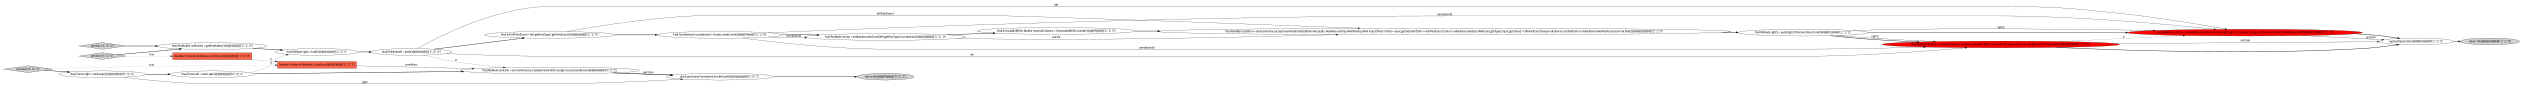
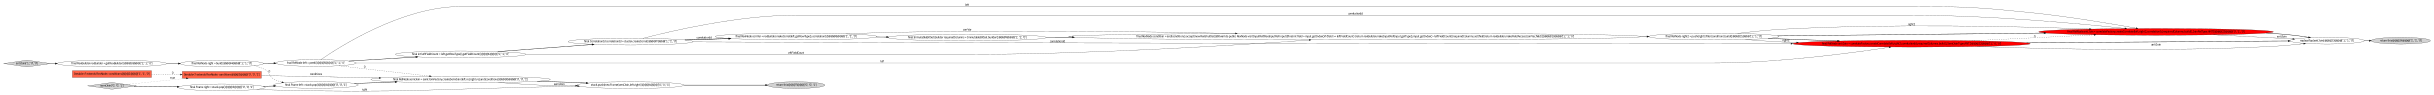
  digraph {
    fontname="IBM Plex Sans"
    rankdir=LR
    node [fillcolor=white fontname="IBM Plex Sans" shape=ellipse style=filled]
    edge [fontname="IBM Plex Sans" style=bold]
    n1 [fillcolor=lightgray label="return this@@@24@@@['1', '1', '0']"]
    n2 [label="final RexNode condition = and(conditions).accept(new RexShuttle(){@Override public RexNode visitInputRef(RexInputRef input){final int field = input.getIndex()if (field >= leftFieldCount) {return rexBuilder.makeInputRef(input.getType(),input.getIndex() - leftFieldCount)}requiredColumns.set(field)return rexBuilder.makeFieldAccess(corrVar,field)}})@@@10@@@['1', '1', '0']"]
    n3 [label="final RelNode right2 = push(right).filter(condition).build()@@@21@@@['1', '1', '0']"]
    n4 [fillcolor=red label="final RelNode antiJoin = correlateFactory.createCorrelate(left,right2,correlationId,requiredColumns.build(),SemiJoinType.ANTI)@@@22@@@['1', '0', '0']"]
    n5 [fillcolor=red label="final RelNode antiJoin = correlateFactory.createCorrelate(left,right2,correlationId,requiredColumns.build(),JoinRelType.ANTI)@@@22@@@['0', '1', '0']"]
-   n6 [fillcolor=lightgray label="antiJoin['0', '1', '0']" shape=diamond]
    n7 [label="final RexBuilder rexBuilder = getRexBuilder()@@@3@@@['1', '1', '0']"]
    n8 [fillcolor=tomato label="Iterable<? extends RexNode> conditions@@@2@@@['1', '1', '0']" shape=box]
    n9 [label="final RelNode right = build()@@@4@@@['1', '1', '0']"]
    n10 [fillcolor=tomato label="Iterable<? extends RexNode> conditions@@@2@@@['0', '0', '1']" shape=box]
    n11 [label="final CorrelationId correlationId = cluster.createCorrel()@@@7@@@['1', '1', '0']"]
    n12 [label="final RexNode corrVar = rexBuilder.makeCorrel(left.getRowType(),correlationId)@@@8@@@['1', '1', '0']"]
    n13 [label="final ImmutableBitSet.Builder requiredColumns = ImmutableBitSet.builder()@@@9@@@['1', '1', '0']"]
    n14 [label="replaceTop(antiJoin)@@@23@@@['1', '1', '0']"]
    n15 [label="stack.push(new Frame(semiJoin,left.right))@@@6@@@['0', '0', '1']"]
    n16 [fillcolor=lightgray label="return this@@@7@@@['0', '0', '1']"]
    n17 [label="final Frame left = stack.pop()@@@4@@@['0', '0', '1']"]
    n18 [label="final RelNode semiJoin = semiJoinFactory.createSemiJoin(left.rel,right.rel,and(conditions))@@@5@@@['0', '0', '1']"]
    n19 [label="final RelNode left = peek()@@@5@@@['1', '1', '0']"]
    n20 [fillcolor=lightgray label="antiJoin['1', '0', '0']" shape=diamond]
    n21 [fillcolor=lightgray label="semiJoin['0', '0', '1']" shape=diamond]
    n22 [label="final Frame right = stack.pop()@@@3@@@['0', '0', '1']"]
    n23 [label="final int leftFieldCount = left.getRowType().getFieldCount()@@@6@@@['1', '1', '0']"]
    n2 -> n3
    n3 -> n4 [label=right2 style=solid]
    n3 -> n4
    n3 -> n5 [label=right2 style=solid]
    n3 -> n5
    n4 -> n5 [label=0 style=dashed]
    n4 -> n14
    n4 -> n14 [label=antiJoin style=solid]
    n5 -> n14
    n5 -> n14 [label=antiJoin style=solid]
-   n6 -> n7
-   n6 -> n8 [label=true style=dotted]
    n7 -> n9
    n8 -> n10 [label=0 style=dashed]
-   n17 -> n9 [label=0 style=dashed]
+   n9 -> n17 [label=0 style=dashed]
    n9 -> n19
    n10 -> n18 [label=conditions style=solid]
    n11 -> n4 [label=correlationId style=solid]
    n11 -> n5 [label=correlationId style=solid]
    n11 -> n12 [label=correlationId style=solid]
    n11 -> n12
    n12 -> n2 [label=corrVar style=solid]
    n12 -> n13
    n13 -> n2
    n14 -> n1
    n15 -> n16
    n17 -> n18
    n18 -> n15
    n18 -> n15 [label=semiJoin style=solid]
    n19 -> n4 [label=left style=solid]
    n19 -> n5 [label=left style=solid]
    n19 -> n18 [label=0 style=dashed]
    n19 -> n23
    n20 -> n7
    n21 -> n10 [label=true style=dotted]
    n21 -> n22
    n22 -> n15 [label=right style=solid]
    n22 -> n17
    n23 -> n2 [label=leftFieldCount style=solid]
    n23 -> n11
  }
